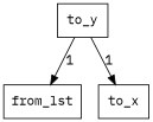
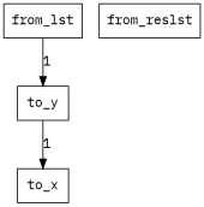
  digraph {
    fontname="IBM Plex Mono"
    rankdir=TB
    node [fillcolor=white fontname="IBM Plex Mono" shape=box style=filled]
    edge [fontname="IBM Plex Mono"]
    n1 [label=<from_lst>]
    n2 [label=<to_y>]
    n3 [label=<to_x>]
-   n2 -> n1 [label=1]
+   n4 [label=<from_reslst>]
+   n1 -> n2 [label=1]
    n2 -> n3 [label=1]
  }
